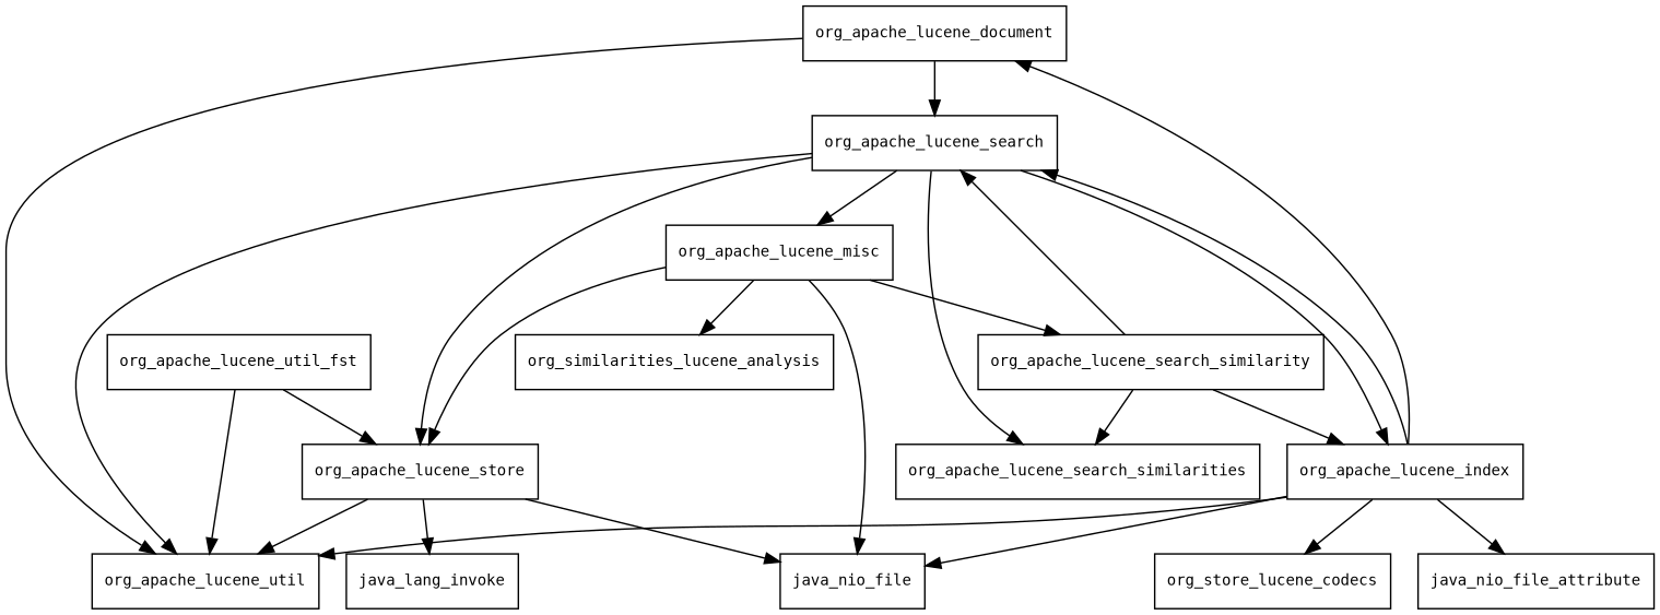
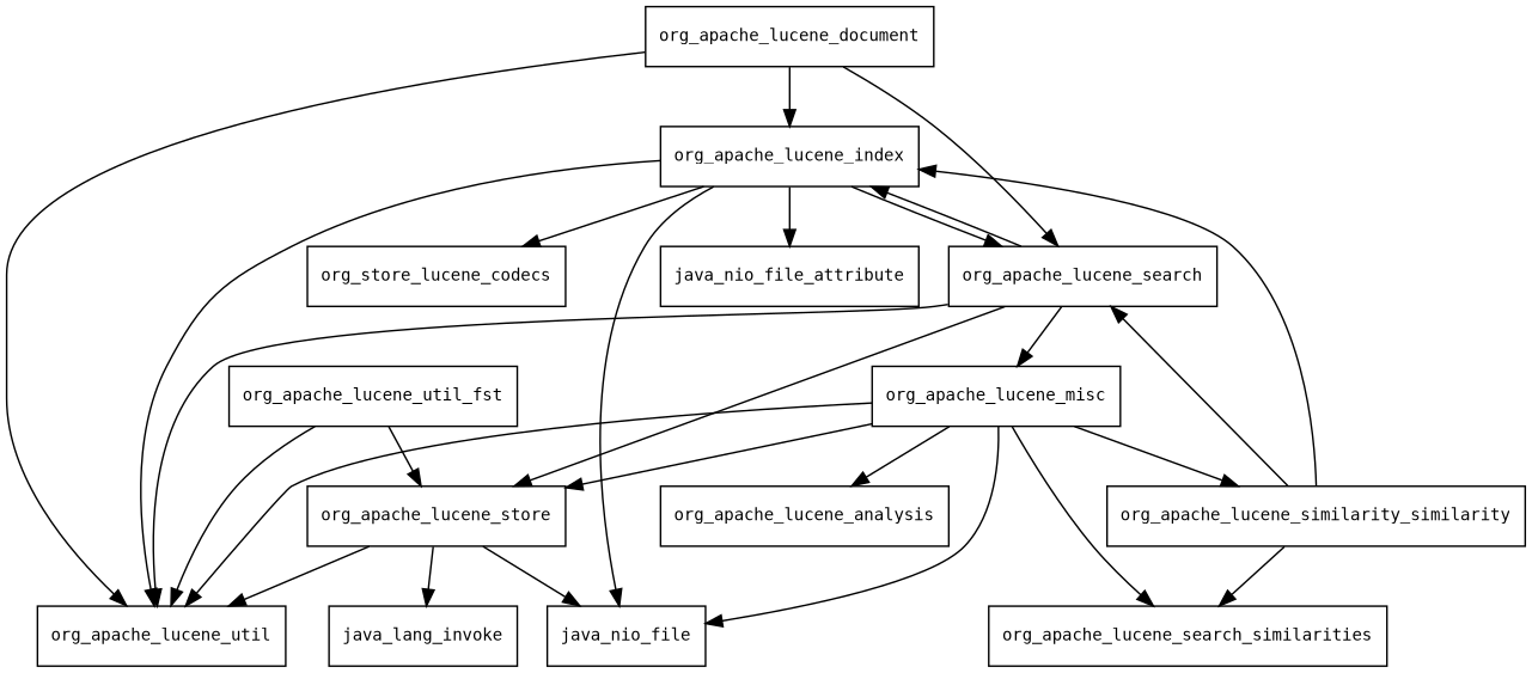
  digraph {
    fontname="DejaVu Sans Mono"
    node [fontname="DejaVu Sans Mono" fontsize=10.0 shape=box]
    edge [fontname="DejaVu Sans Mono"]
    org_apache_lucene_document
    org_apache_lucene_index
    org_apache_lucene_search
    org_apache_lucene_util
    java_nio_file
    java_nio_file_attribute
    n7 [label=org_store_lucene_codecs]
    org_apache_lucene_store
    org_apache_lucene_misc
    java_lang_invoke
-   org_apache_lucene_analysis [label=org_similarities_lucene_analysis]
+   org_apache_lucene_analysis
    org_apache_lucene_search_similarities
-   org_apache_lucene_search_similarity
+   org_apache_lucene_search_similarity [label=org_apache_lucene_similarity_similarity]
    org_apache_lucene_util_fst
-   org_apache_lucene_index -> org_apache_lucene_document
+   org_apache_lucene_document -> org_apache_lucene_index
    org_apache_lucene_document -> org_apache_lucene_search
    org_apache_lucene_document -> org_apache_lucene_util
    org_apache_lucene_index -> org_apache_lucene_search
    org_apache_lucene_index -> org_apache_lucene_util
    org_apache_lucene_index -> java_nio_file
    org_apache_lucene_index -> java_nio_file_attribute
    org_apache_lucene_index -> n7
    org_apache_lucene_search -> org_apache_lucene_index
    org_apache_lucene_search -> org_apache_lucene_util
    org_apache_lucene_search -> org_apache_lucene_store
    org_apache_lucene_search -> org_apache_lucene_misc
    org_apache_lucene_store -> org_apache_lucene_util
    org_apache_lucene_store -> java_nio_file
    org_apache_lucene_store -> java_lang_invoke
+   org_apache_lucene_misc -> org_apache_lucene_util
    org_apache_lucene_misc -> java_nio_file
    org_apache_lucene_misc -> org_apache_lucene_store
    org_apache_lucene_misc -> org_apache_lucene_analysis
-   org_apache_lucene_search -> org_apache_lucene_search_similarities
+   org_apache_lucene_misc -> org_apache_lucene_search_similarities
    org_apache_lucene_misc -> org_apache_lucene_search_similarity
    org_apache_lucene_search_similarity -> org_apache_lucene_index
    org_apache_lucene_search_similarity -> org_apache_lucene_search
    org_apache_lucene_search_similarity -> org_apache_lucene_search_similarities
    org_apache_lucene_util_fst -> org_apache_lucene_util
    org_apache_lucene_util_fst -> org_apache_lucene_store
  }
